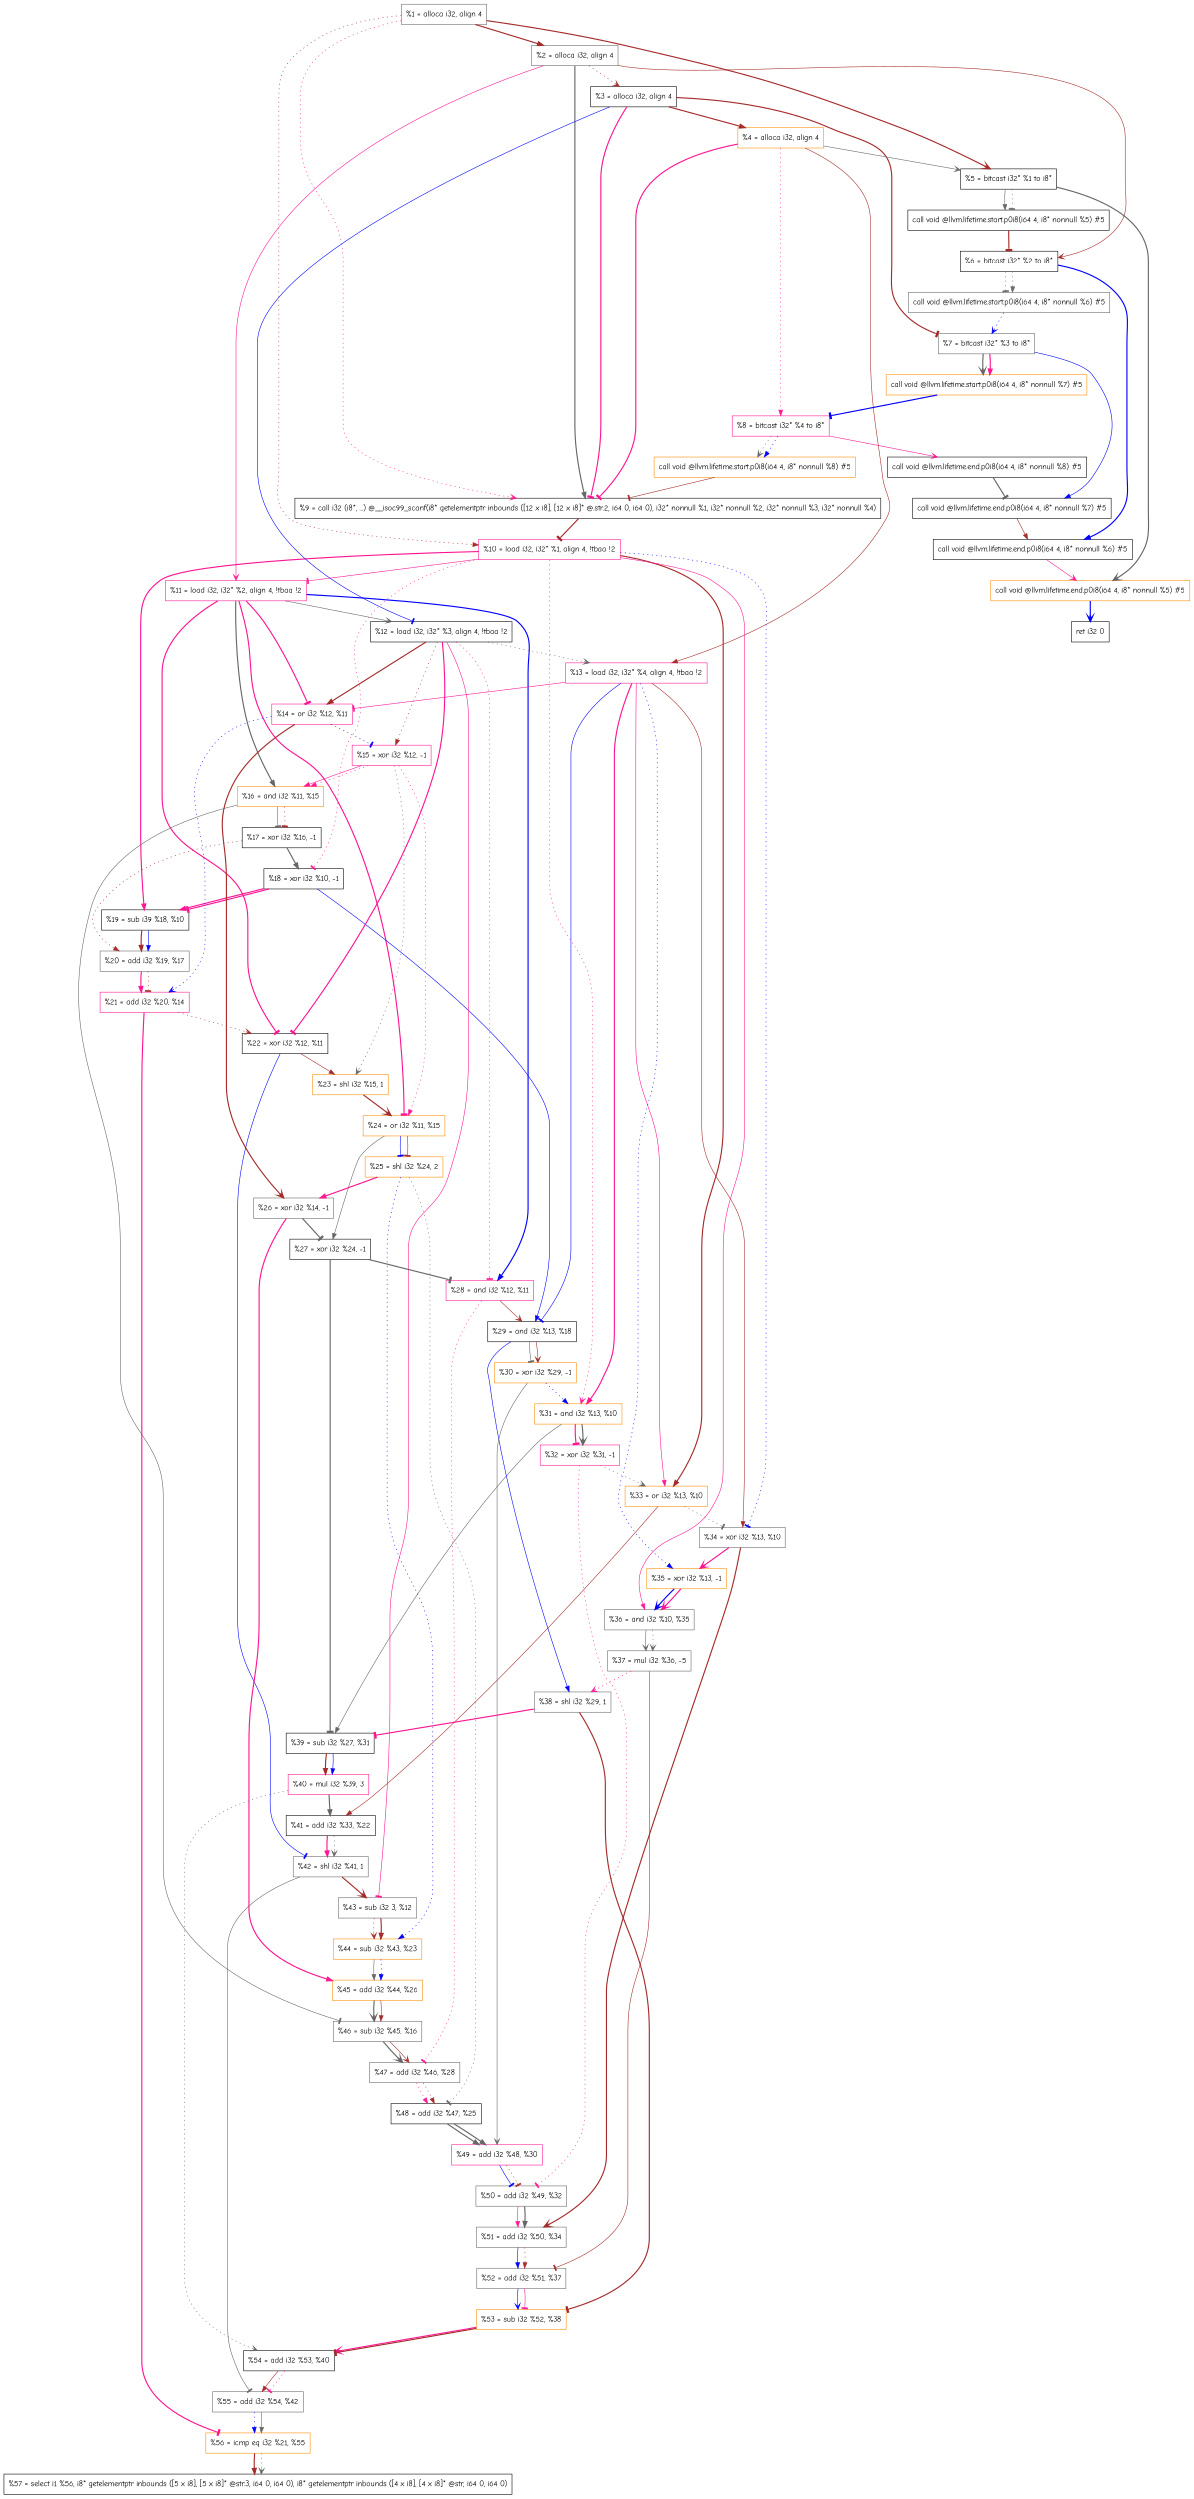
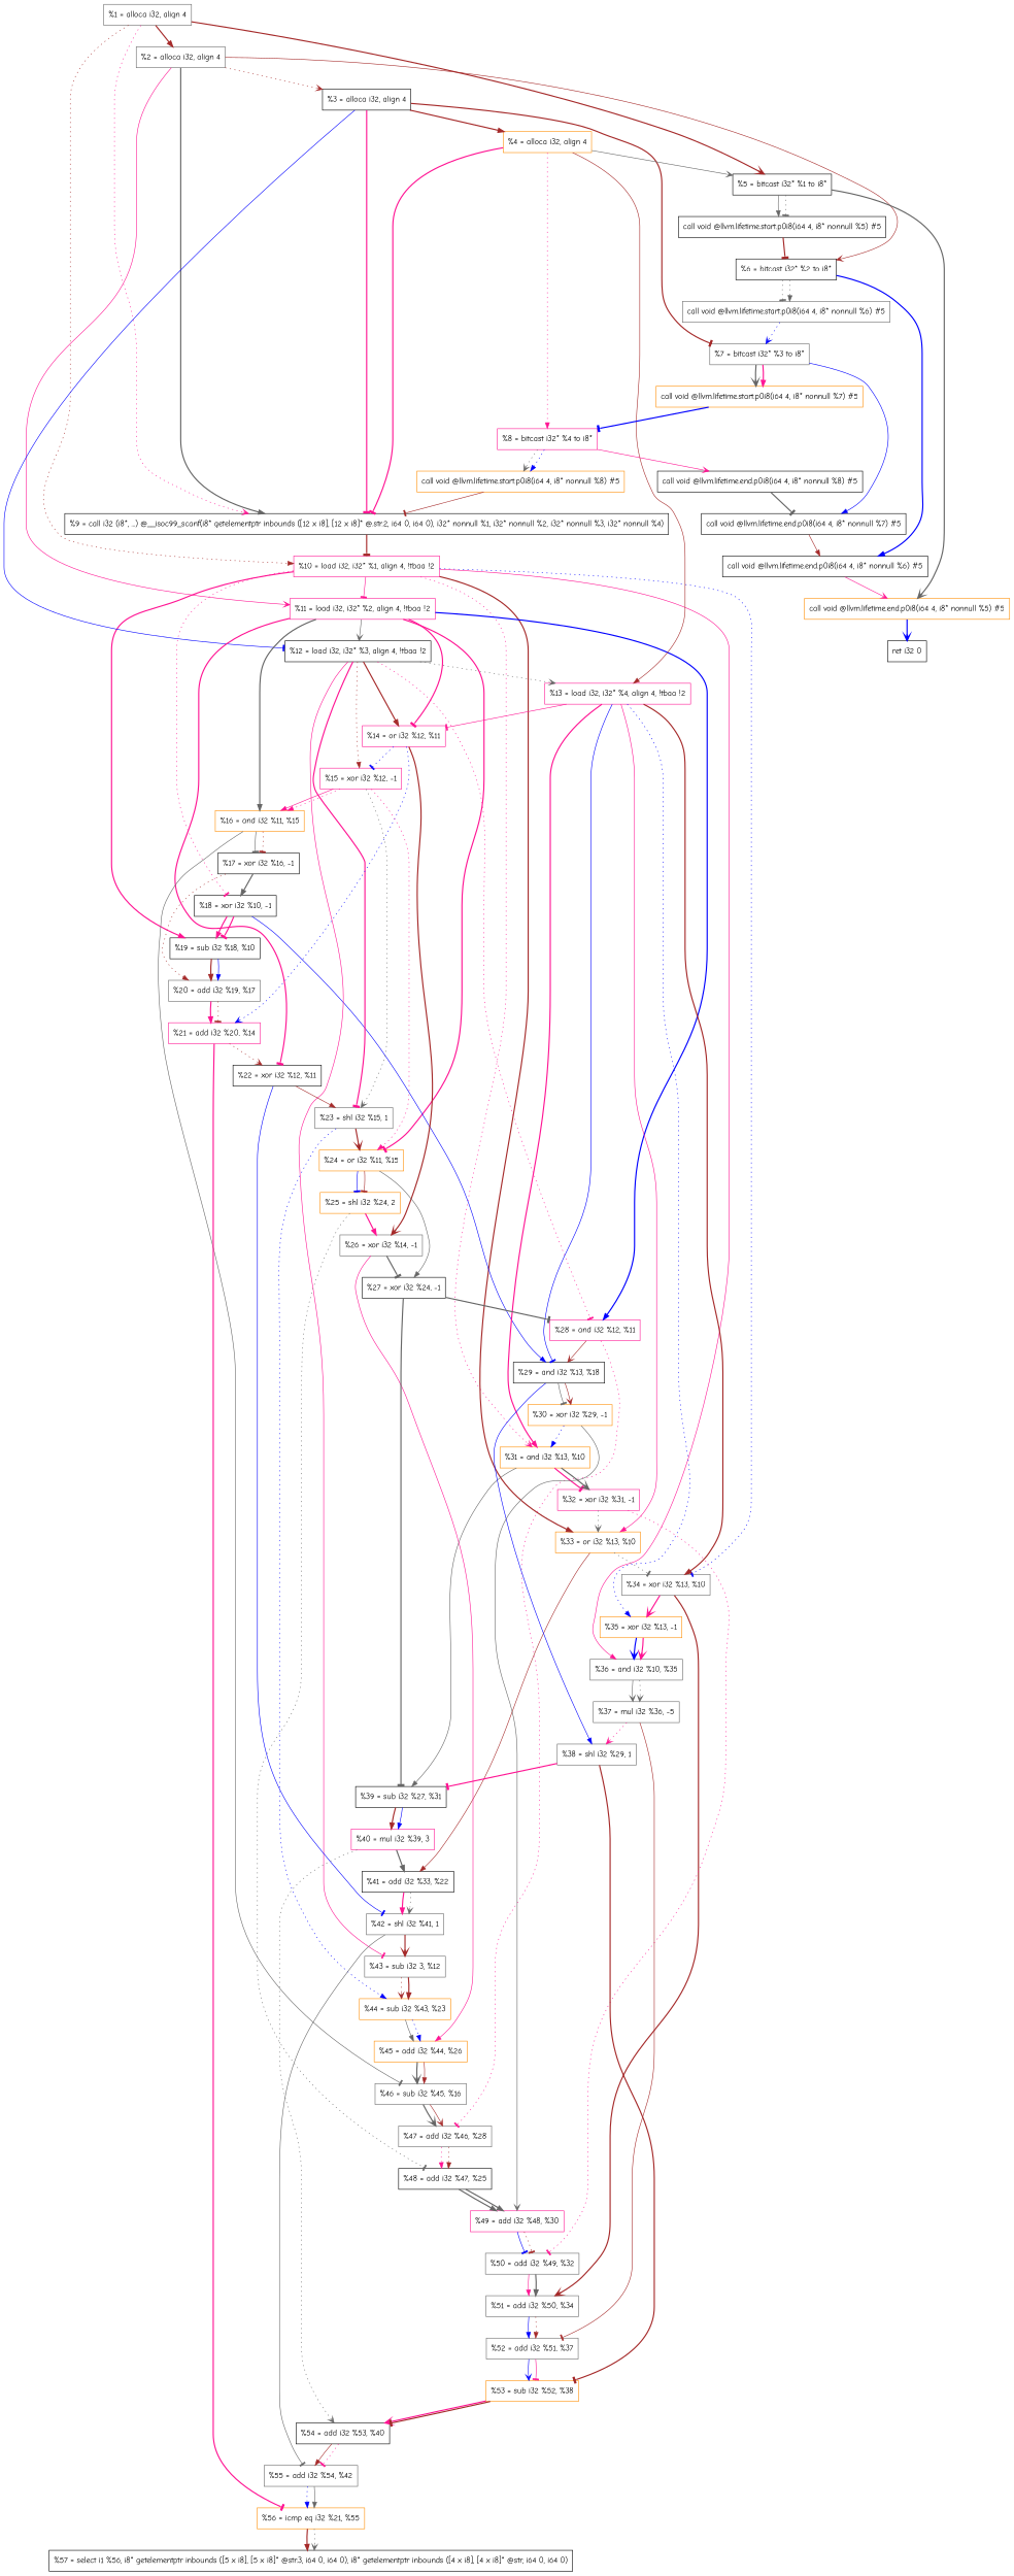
  digraph {
    fontname="Comic Neue"
    node [color=black fontname="Comic Neue" shape=record]
    edge [arrowhead=normal color=deeppink fontname="Comic Neue" style=bold]
    n1 [color=gray40 label="  %1 = alloca i32, align 4"]
    n2 [color=gray40 label="  %2 = alloca i32, align 4"]
    n3 [label="  %5 = bitcast i32* %1 to i8*"]
    n4 [label="  %9 = call i32 (i8*, ...) @__isoc99_scanf(i8* getelementptr inbounds ([12 x i8], [12 x i8]* @.str.2, i64 0, i64 0), i32* nonnull %1, i32* nonnull %2, i32* nonnull %3, i32* nonnull %4)"]
    n5 [color=deeppink label="  %10 = load i32, i32* %1, align 4, !tbaa !2"]
    n6 [label="  %3 = alloca i32, align 4"]
    n7 [label="  %6 = bitcast i32* %2 to i8*"]
    n8 [color=deeppink label="  %11 = load i32, i32* %2, align 4, !tbaa !2"]
    n9 [label="  call void @llvm.lifetime.start.p0i8(i64 4, i8* nonnull %5) #5"]
    n10 [color=darkorange label="  call void @llvm.lifetime.end.p0i8(i64 4, i8* nonnull %5) #5"]
    n11 [label="  %18 = xor i32 %10, -1"]
-   n12 [label="%19 = sub i39 %18, %10"]
+   n12 [label="  %19 = sub i32 %18, %10"]
    n13 [color=darkorange label="  %31 = and i32 %13, %10"]
    n14 [color=darkorange label="  %33 = or i32 %13, %10"]
    n15 [color=gray40 label="  %34 = xor i32 %13, %10"]
    n16 [color=gray40 label="  %36 = and i32 %10, %35"]
    n17 [color=darkorange label="  %4 = alloca i32, align 4"]
    n18 [color=gray40 label="  %7 = bitcast i32* %3 to i8*"]
    n19 [label="  %12 = load i32, i32* %3, align 4, !tbaa !2"]
    n20 [color=gray40 label="  call void @llvm.lifetime.start.p0i8(i64 4, i8* nonnull %6) #5"]
    n21 [label="  call void @llvm.lifetime.end.p0i8(i64 4, i8* nonnull %6) #5"]
    n22 [color=deeppink label="  %14 = or i32 %12, %11"]
    n23 [color=darkorange label="  %16 = and i32 %11, %15"]
    n24 [label="  %22 = xor i32 %12, %11"]
    n25 [color=darkorange label="  %24 = or i32 %11, %15"]
    n26 [color=deeppink label="  %28 = and i32 %12, %11"]
    n27 [color=deeppink label="  %8 = bitcast i32* %4 to i8*"]
    n28 [color=deeppink label="  %13 = load i32, i32* %4, align 4, !tbaa !2"]
    n29 [color=darkorange label="  call void @llvm.lifetime.start.p0i8(i64 4, i8* nonnull %7) #5"]
    n30 [label="  call void @llvm.lifetime.end.p0i8(i64 4, i8* nonnull %7) #5"]
    n31 [color=deeppink label="  %15 = xor i32 %12, -1"]
    n32 [color=gray40 label="  %43 = sub i32 3, %12"]
    n33 [color=darkorange label="  call void @llvm.lifetime.start.p0i8(i64 4, i8* nonnull %8) #5"]
    n34 [label="  call void @llvm.lifetime.end.p0i8(i64 4, i8* nonnull %8) #5"]
    n35 [label="  %29 = and i32 %13, %18"]
    n36 [color=darkorange label="  %35 = xor i32 %13, -1"]
    n37 [label="  ret i32 0"]
    n38 [color=gray40 label="  %20 = add i32 %19, %17"]
    n39 [label="  %39 = sub i32 %27, %31"]
    n40 [color=deeppink label="  %32 = xor i32 %31, -1"]
    n41 [label="  %41 = add i32 %33, %22"]
    n42 [color=gray40 label="  %51 = add i32 %50, %34"]
    n43 [color=gray40 label="  %37 = mul i32 %36, -5"]
    n44 [color=deeppink label="  %21 = add i32 %20, %14"]
    n45 [color=gray40 label="  %26 = xor i32 %14, -1"]
    n46 [label="  %17 = xor i32 %16, -1"]
    n47 [color=gray40 label="  %46 = sub i32 %45, %16"]
-   n48 [color=darkorange label="  %23 = shl i32 %15, 1"]
+   n48 [color=gray40 label="  %23 = shl i32 %15, 1"]
    n49 [color=gray40 label="  %42 = shl i32 %41, 1"]
    n50 [color=darkorange label="  %25 = shl i32 %24, 2"]
    n51 [label="  %27 = xor i32 %24, -1"]
    n52 [color=gray40 label="  %47 = add i32 %46, %28"]
    n53 [color=darkorange label="  %44 = sub i32 %43, %23"]
    n54 [color=darkorange label="  %30 = xor i32 %29, -1"]
    n55 [color=gray40 label="  %38 = shl i32 %29, 1"]
    n56 [color=darkorange label="  %56 = icmp eq i32 %21, %55"]
    n57 [color=darkorange label="  %45 = add i32 %44, %26"]
    n58 [label="  %57 = select i1 %56, i8* getelementptr inbounds ([5 x i8], [5 x i8]* @str.3, i64 0, i64 0), i8* getelementptr inbounds ([4 x i8], [4 x i8]* @str, i64 0, i64 0)"]
    n59 [label="  %48 = add i32 %47, %25"]
    n60 [color=deeppink label="  %49 = add i32 %48, %30"]
    n61 [color=deeppink label="  %40 = mul i32 %39, 3"]
    n62 [color=darkorange label="  %53 = sub i32 %52, %38"]
    n63 [color=gray40 label="  %50 = add i32 %49, %32"]
    n64 [color=gray40 label="  %52 = add i32 %51, %37"]
    n65 [label="  %54 = add i32 %53, %40"]
    n66 [color=gray40 label="  %55 = add i32 %54, %42"]
    n1 -> n2 [color=brown]
    n1 -> n3 [arrowhead=vee color=brown]
    n1 -> n4 [arrowhead=vee style=dotted]
    n1 -> n5 [color=brown style=dotted]
    n2 -> n4 [color=gray40]
    n2 -> n6 [arrowhead=vee color=brown style=dotted]
    n2 -> n7 [arrowhead=vee color=brown style=solid]
    n2 -> n8 [arrowhead=vee style=solid]
    n3 -> n9 [color=gray40 style=solid]
    n3 -> n9 [arrowhead=tee color=gray40 style=dotted]
    n3 -> n10 [arrowhead=vee color=gray40]
    n4 -> n5 [arrowhead=tee color=brown]
    n5 -> n8 [arrowhead=tee style=solid]
    n5 -> n11 [arrowhead=tee style=dotted]
    n5 -> n12
    n5 -> n13 [arrowhead=vee style=dotted]
    n5 -> n14 [color=brown]
    n5 -> n15 [arrowhead=tee color=blue style=dotted]
    n5 -> n16 [style=solid]
    n6 -> n4 [arrowhead=tee]
    n6 -> n17 [color=brown]
    n6 -> n18 [arrowhead=tee color=brown]
    n6 -> n19 [arrowhead=tee color=blue style=solid]
    n7 -> n20 [arrowhead=tee color=gray40 style=dotted]
    n7 -> n20 [color=gray40 style=dotted]
    n7 -> n21 [color=blue]
    n8 -> n19 [arrowhead=vee color=gray40 style=solid]
    n8 -> n22 [arrowhead=tee]
    n8 -> n23 [color=gray40]
    n8 -> n24 [arrowhead=tee]
    n8 -> n25 [arrowhead=tee]
    n8 -> n26 [color=blue]
    n9 -> n7 [arrowhead=tee color=brown]
    n10 -> n37 [arrowhead=vee color=blue]
    n11 -> n12
    n11 -> n12 [arrowhead=tee]
    n11 -> n35 [color=blue style=solid]
    n12 -> n38 [color=brown]
    n12 -> n38 [color=blue style=solid]
    n13 -> n39 [color=gray40 style=solid]
    n13 -> n40 [arrowhead=tee]
    n13 -> n40 [arrowhead=vee color=gray40]
    n14 -> n15 [arrowhead=tee color=gray40 style=dotted]
    n14 -> n41 [color=brown style=solid]
    n15 -> n36 [arrowhead=vee]
    n15 -> n42 [arrowhead=vee color=brown]
    n16 -> n43 [arrowhead=vee color=gray40 style=solid]
    n16 -> n43 [arrowhead=vee color=gray40 style=dotted]
    n17 -> n3 [arrowhead=vee color=gray40 style=solid]
    n17 -> n4 [arrowhead=tee]
    n17 -> n27 [style=dotted]
    n17 -> n28 [color=brown style=solid]
    n18 -> n29 [arrowhead=vee color=gray40]
    n18 -> n29
    n18 -> n30 [color=blue style=solid]
    n19 -> n22 [color=brown]
-   n19 -> n24 [arrowhead=tee]
+   n19 -> n48 [arrowhead=tee]
    n19 -> n26 [arrowhead=tee style=dotted]
    n19 -> n28 [arrowhead=vee color=gray40 style=dotted]
    n19 -> n31 [color=brown style=dotted]
    n19 -> n32 [arrowhead=tee style=solid]
    n20 -> n18 [arrowhead=vee color=blue style=dotted]
    n21 -> n10 [arrowhead=vee style=solid]
    n22 -> n31 [arrowhead=tee color=blue style=dotted]
    n22 -> n44 [arrowhead=vee color=blue style=dotted]
    n22 -> n45 [arrowhead=vee color=brown]
    n23 -> n46 [arrowhead=tee color=gray40 style=solid]
    n23 -> n46 [arrowhead=tee color=brown style=dotted]
    n23 -> n47 [arrowhead=tee color=gray40 style=solid]
    n24 -> n48 [color=brown style=solid]
    n24 -> n49 [arrowhead=tee color=blue style=solid]
    n25 -> n50 [arrowhead=tee color=blue style=solid]
    n25 -> n50 [arrowhead=tee color=brown style=solid]
    n25 -> n51 [color=gray40 style=solid]
    n26 -> n35 [arrowhead=vee color=brown style=solid]
    n26 -> n52 [arrowhead=tee style=dotted]
    n27 -> n33 [arrowhead=vee color=gray40 style=dotted]
    n27 -> n33 [color=blue style=dotted]
    n27 -> n34 [arrowhead=vee style=solid]
    n28 -> n13
    n28 -> n14 [style=solid]
-   n28 -> n15 [color=brown style=solid]
+   n28 -> n15 [color=brown]
    n28 -> n22 [arrowhead=tee style=solid]
    n28 -> n35 [arrowhead=tee color=blue style=solid]
    n28 -> n36 [color=blue style=dotted]
    n29 -> n27 [arrowhead=tee color=blue]
    n30 -> n21 [color=brown style=solid]
    n31 -> n23 [style=solid]
    n31 -> n23 [style=dotted]
    n31 -> n25 [style=dotted]
    n31 -> n48 [arrowhead=vee color=gray40 style=dotted]
    n32 -> n53 [arrowhead=vee color=brown style=dotted]
    n32 -> n53 [color=brown]
    n33 -> n4 [arrowhead=tee color=brown style=solid]
    n34 -> n30 [arrowhead=tee color=gray40]
    n35 -> n54 [arrowhead=tee color=gray40 style=solid]
    n35 -> n54 [arrowhead=vee color=brown style=solid]
    n35 -> n55 [color=blue style=solid]
    n36 -> n16 [arrowhead=vee color=blue]
    n36 -> n16 [arrowhead=vee]
    n38 -> n44
    n38 -> n44 [arrowhead=tee color=brown style=dotted]
    n39 -> n61 [color=brown]
    n39 -> n61 [color=blue style=solid]
    n40 -> n14 [arrowhead=vee color=gray40 style=dotted]
    n40 -> n63 [arrowhead=tee style=dotted]
    n41 -> n49
    n41 -> n49 [arrowhead=vee color=gray40 style=dotted]
    n42 -> n64 [color=blue style=solid]
    n42 -> n64 [color=brown style=dotted]
    n43 -> n55 [arrowhead=vee style=dotted]
    n43 -> n64 [arrowhead=tee color=brown style=solid]
    n44 -> n24 [arrowhead=vee color=brown style=dotted]
    n44 -> n56 [arrowhead=tee]
    n45 -> n51 [arrowhead=tee color=gray40]
-   n45 -> n57
+   n45 -> n57 [style=solid]
    n46 -> n11 [color=gray40]
    n46 -> n38 [color=brown style=dotted]
    n47 -> n52 [arrowhead=vee color=gray40]
    n47 -> n52 [arrowhead=vee color=brown style=solid]
    n48 -> n25 [arrowhead=vee color=brown]
-   n50 -> n53 [color=blue style=dotted]
+   n48 -> n53 [color=blue style=dotted]
    n49 -> n32 [arrowhead=vee color=brown]
    n49 -> n66 [arrowhead=tee color=gray40 style=solid]
    n50 -> n45
    n50 -> n59 [arrowhead=tee color=gray40 style=dotted]
    n51 -> n26 [arrowhead=tee color=gray40]
    n51 -> n39 [arrowhead=tee color=gray40]
    n52 -> n59 [style=dotted]
    n52 -> n59 [color=brown style=dotted]
    n53 -> n57 [color=gray40 style=solid]
    n53 -> n57 [color=blue style=dotted]
    n54 -> n13 [color=blue style=dotted]
    n54 -> n60 [arrowhead=vee color=gray40 style=solid]
    n55 -> n39 [arrowhead=tee]
    n55 -> n62 [arrowhead=tee color=brown]
    n56 -> n58 [color=brown]
    n56 -> n58 [arrowhead=vee color=gray40 style=dotted]
    n57 -> n47 [arrowhead=vee color=gray40]
    n57 -> n47 [color=brown style=solid]
    n59 -> n60 [color=gray40]
    n59 -> n60 [color=gray40]
    n60 -> n63 [arrowhead=tee color=blue style=solid]
    n60 -> n63 [arrowhead=tee color=brown style=dotted]
    n61 -> n41 [color=gray40]
    n61 -> n65 [arrowhead=vee color=gray40 style=dotted]
    n62 -> n65 [arrowhead=vee]
    n62 -> n65 [arrowhead=tee color=brown]
    n63 -> n42 [style=solid]
    n63 -> n42 [color=gray40]
    n64 -> n62 [arrowhead=vee color=blue style=solid]
    n64 -> n62 [arrowhead=tee style=solid]
    n65 -> n66 [color=brown style=solid]
    n65 -> n66 [arrowhead=tee style=dotted]
    n66 -> n56 [color=blue style=dotted]
    n66 -> n56 [color=gray40 style=solid]
  }
